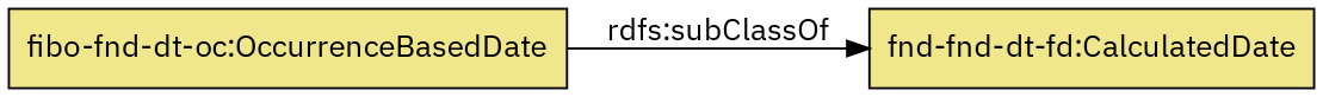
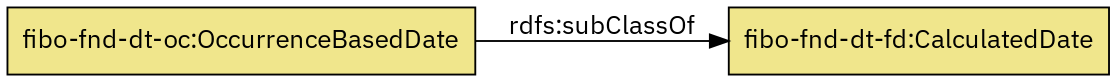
  digraph {
    rankdir=LR
    fontname="IBM Plex Sans"
    node [color=black shape=rectangle style=filled fillcolor=khaki fontname="IBM Plex Sans"]
    "fibo-fnd-dt-oc:OccurrenceBasedDate"
-   "fibo-fnd-dt-fd:CalculatedDate" [label="fnd-fnd-dt-fd:CalculatedDate"]
+   "fibo-fnd-dt-fd:CalculatedDate"
    "fibo-fnd-dt-oc:OccurrenceBasedDate" -> "fibo-fnd-dt-fd:CalculatedDate" [label="rdfs:subClassOf" color=black fontname="IBM Plex Sans"]
  }
